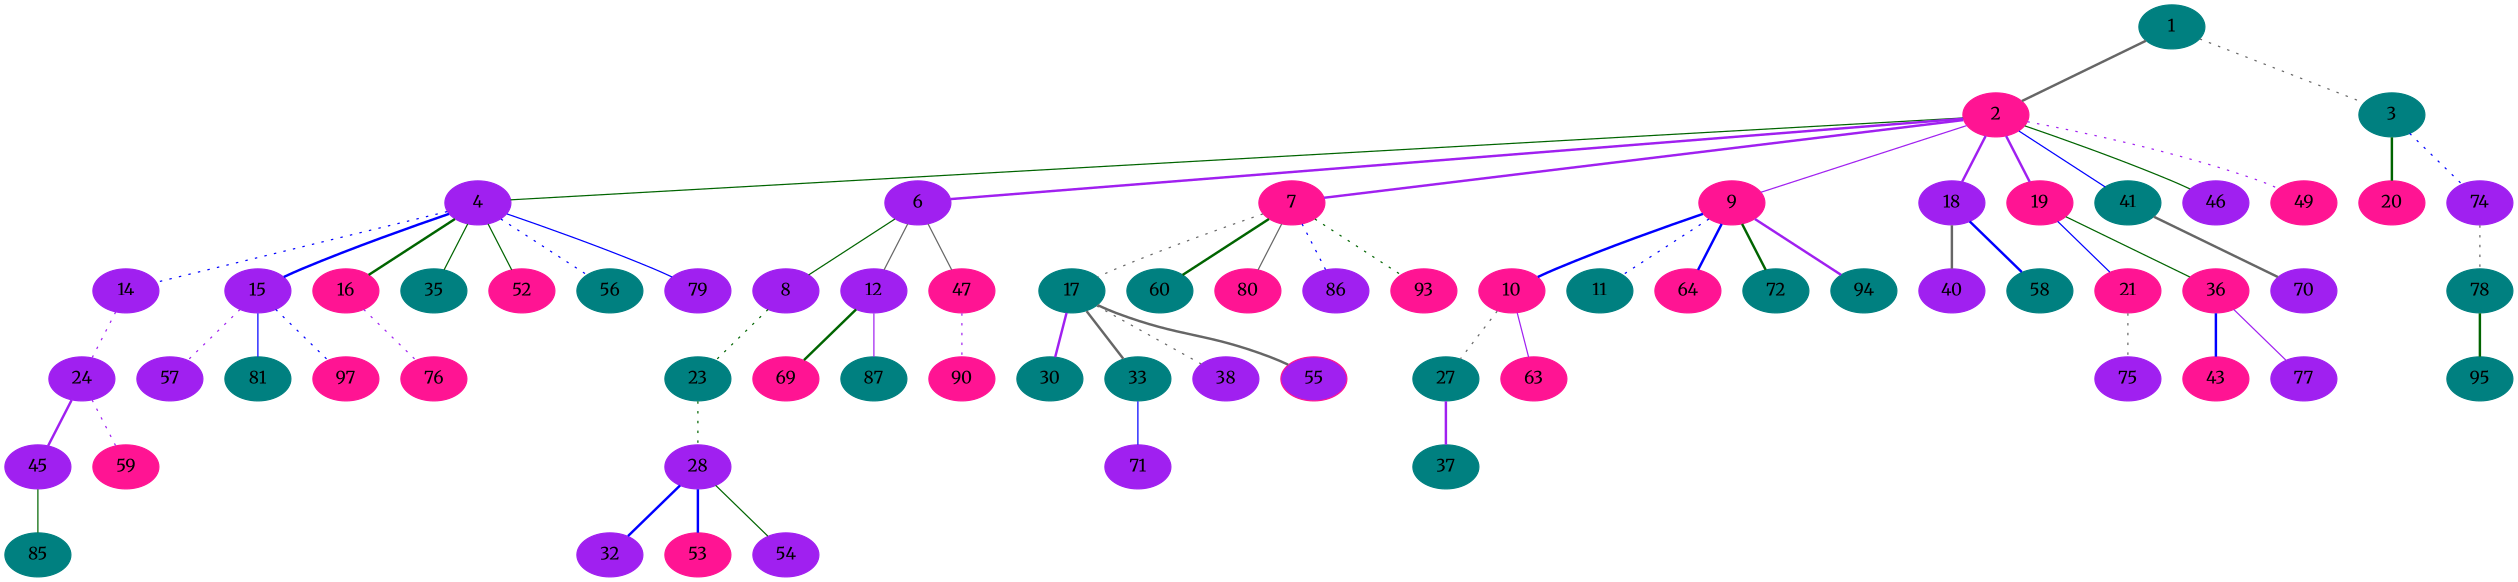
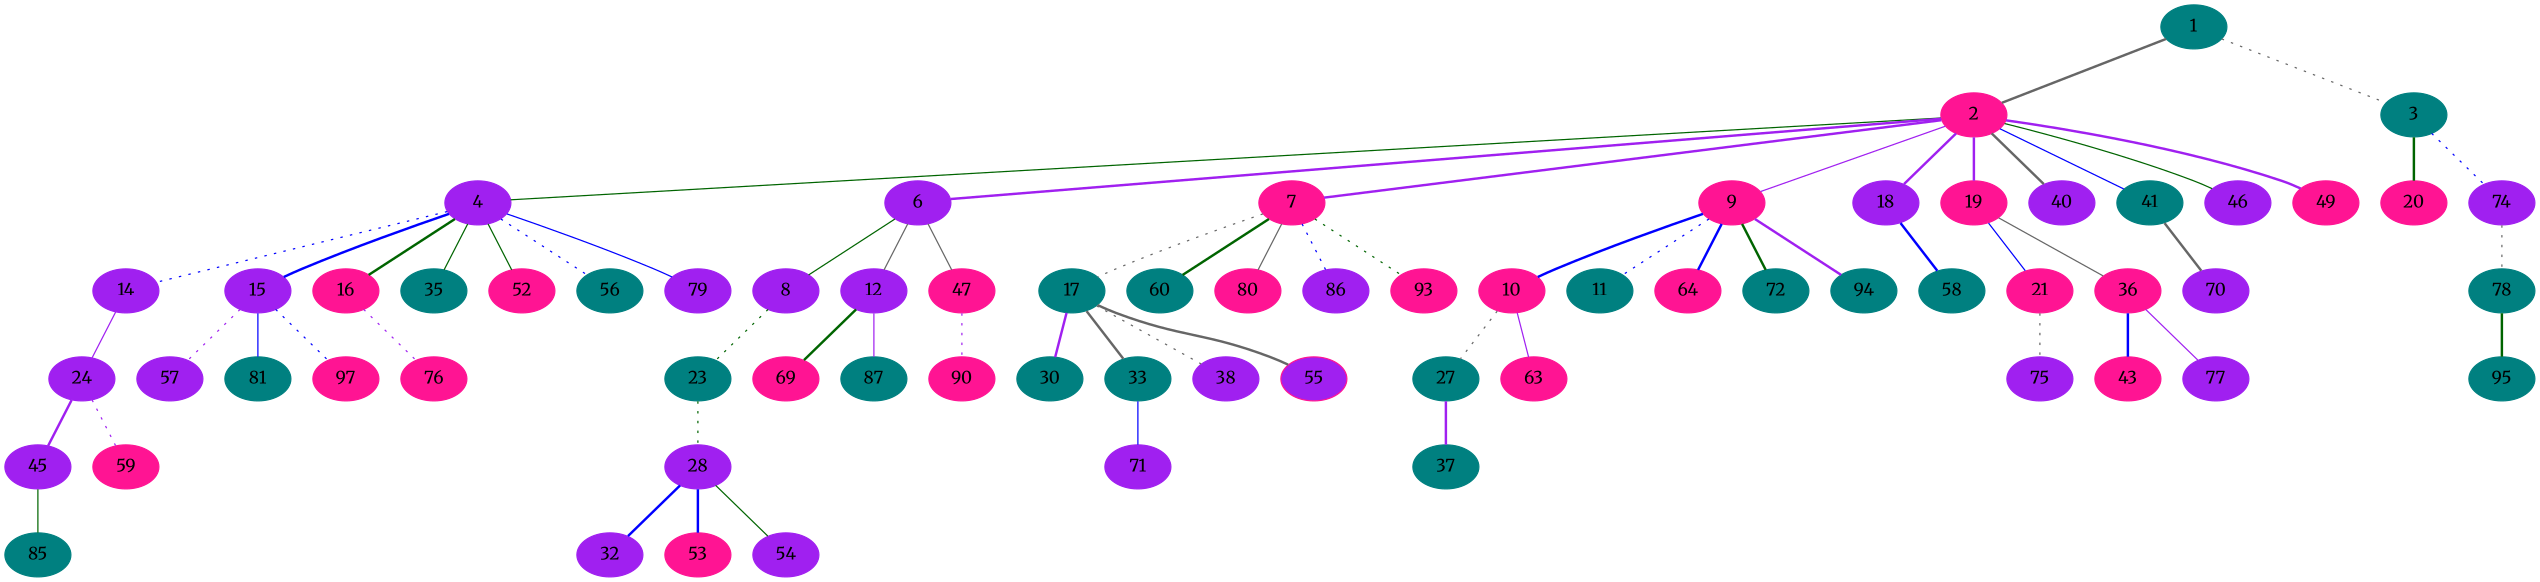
  graph {
    fontname=Merriweather
    node [color=deeppink fontname=Merriweather style=filled]
    edge [color=purple fontname=Merriweather style=bold]
    1 [color=teal super="+62"]
    2 [super="+5"]
    3 [color=teal]
    4 [color=purple super="+13"]
    6 [color=purple super="+31"]
    7 [super="+26"]
    9 [super="+25"]
    18 [color=purple]
    19 [super="+82"]
    40 [color=purple]
    41 [color=teal]
    46 [color=purple]
    49
    20
    74 [color=purple]
    14 [color=purple super="+83"]
    15 [color=purple super="+42"]
    16 [super="+29"]
    35 [color=teal]
    52 [super="+65"]
    56 [color=teal super="+84"]
    79 [color=purple]
    8 [color=purple super="+48"]
    12 [color=purple super="+73"]
    47 [super="+50"]
    17 [color=teal super="+22"]
    60 [color=teal]
    80
    86 [color=purple]
    93
    10 [super="+34"]
    11 [color=teal super="+91"]
    64
    72 [color=teal]
    94 [color=teal]
    58 [color=teal super="+67"]
    21
    36 [super="+98"]
    70 [color=purple]
    78 [color=teal]
    24 [color=purple]
    57 [color=purple]
    81 [color=teal]
    97
    76
    23 [color=teal]
    69 [super="+96"]
    87 [color=teal super="+88"]
    90
    30 [color=teal]
    33 [color=teal]
    38 [color=purple]
    55 [fillcolor=purple super="+66"]
    28 [color=purple super="+44"]
    27 [color=teal super="+92"]
    63
    37 [color=teal]
    45 [color=purple super="+89"]
    59 [super="+61"]
    71 [color=purple]
    75 [color=purple]
    43 [super="+51"]
    77 [color=purple]
    32 [color=purple super="+39"]
    53
    54 [color=purple super="+68"]
    85 [color=teal]
    95 [color=teal]
    1 -- 2 [color=gray40]
    1 -- 3 [color=gray40 style=dotted]
    2 -- 4 [color=darkgreen style=solid]
    2 -- 6
    2 -- 7
    2 -- 9 [style=solid]
    2 -- 18
    2 -- 19
-   18 -- 40 [color=gray40]
+   2 -- 40 [color=gray40]
    2 -- 41 [color=blue style=solid]
    2 -- 46 [color=darkgreen style=solid]
-   2 -- 49 [style=dotted]
+   2 -- 49
    3 -- 20 [color=darkgreen]
    3 -- 74 [color=blue style=dotted]
    4 -- 14 [color=blue style=dotted]
    4 -- 15 [color=blue]
    4 -- 16 [color=darkgreen]
    4 -- 35 [color=darkgreen style=solid]
    4 -- 52 [color=darkgreen style=solid]
    4 -- 56 [color=blue style=dotted]
    4 -- 79 [color=blue style=solid]
    6 -- 8 [color=darkgreen style=solid]
    6 -- 12 [color=gray40 style=solid]
    6 -- 47 [color=gray40 style=solid]
    7 -- 17 [color=gray40 style=dotted]
    7 -- 60 [color=darkgreen]
    7 -- 80 [color=gray40 style=solid]
    7 -- 86 [color=blue style=dotted]
    7 -- 93 [color=darkgreen style=dotted]
    9 -- 10 [color=blue]
    9 -- 11 [color=blue style=dotted]
    9 -- 64 [color=blue]
    9 -- 72 [color=darkgreen]
    9 -- 94
    18 -- 58 [color=blue]
    19 -- 21 [color=blue style=solid]
-   19 -- 36 [color=darkgreen style=solid]
+   19 -- 36 [color=gray40 style=solid]
    41 -- 70 [color=gray40]
    74 -- 78 [color=gray40 style=dotted]
-   14 -- 24 [style=dotted]
+   14 -- 24 [style=solid]
    15 -- 57 [style=dotted]
    15 -- 81 [color=blue style=solid]
    15 -- 97 [color=blue style=dotted]
    16 -- 76 [style=dotted]
    8 -- 23 [color=darkgreen style=dotted]
    12 -- 69 [color=darkgreen]
    12 -- 87 [style=solid]
    47 -- 90 [style=dotted]
    17 -- 30
    17 -- 33 [color=gray40]
    17 -- 38 [color=gray40 style=dotted]
    17 -- 55 [color=gray40]
    10 -- 27 [color=gray40 style=dotted]
    10 -- 63 [style=solid]
    21 -- 75 [color=gray40 style=dotted]
    36 -- 43 [color=blue]
    36 -- 77 [style=solid]
    78 -- 95 [color=darkgreen]
    24 -- 45
    24 -- 59 [style=dotted]
    23 -- 28 [color=darkgreen style=dotted]
    33 -- 71 [color=blue style=solid]
    28 -- 32 [color=blue]
    28 -- 53 [color=blue]
    28 -- 54 [color=darkgreen style=solid]
    27 -- 37
    45 -- 85 [color=darkgreen style=solid]
  }
